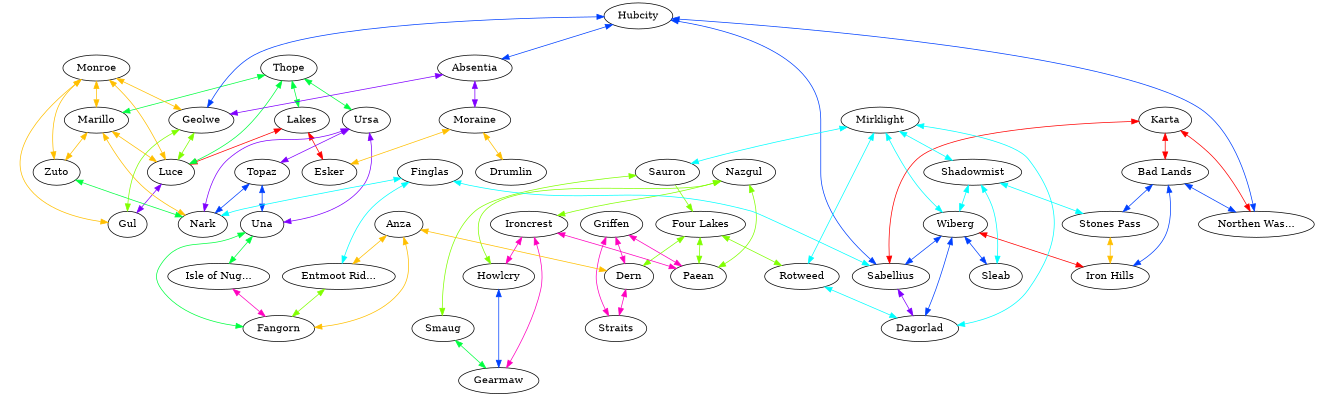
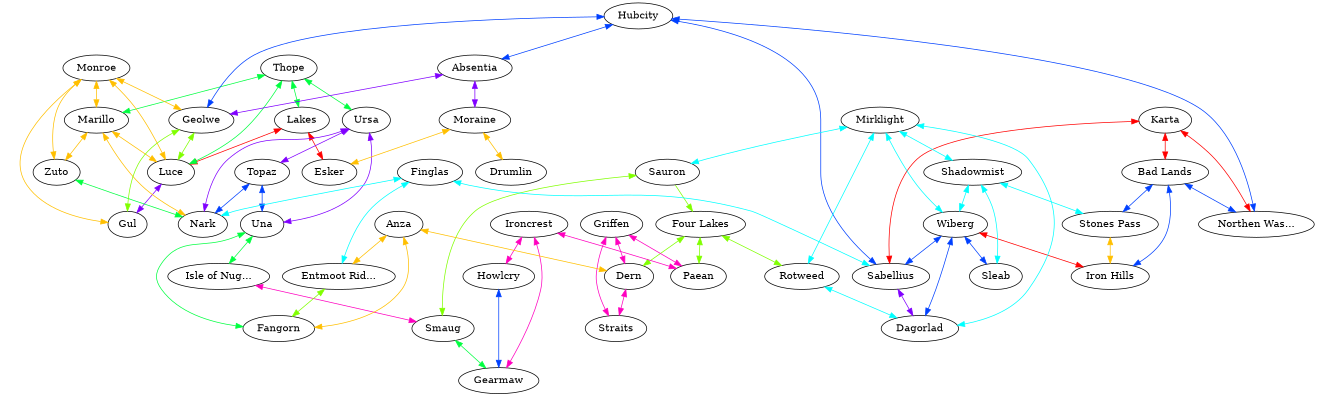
  graph {
    edge [color="0.125,1,1" dir=both]
    n1 [label=Luce]
    n2 [label=Gul]
    n3 [label=Lakes]
    n4 [label=Esker]
    n5 [label=Thope]
    n6 [label=Marillo]
    n7 [label=Ursa]
    n8 [label=Zuto]
    n9 [label=Nark]
    n10 [label=Topaz]
    n11 [label=Una]
    n12 [label=Geolwe]
    n13 [label=Monroe]
    n14 [label=Absentia]
    n15 [label=Moraine]
    n16 [label=Drumlin]
    n17 [label=Hubcity]
    n18 [label=Sabellius]
    n19 [label="Northen Was..."]
    n20 [label=Dagorlad]
    n21 [label="Bad Lands"]
    n22 [label="Iron Hills"]
    n23 [label="Stones Pass"]
    n24 [label=Karta]
    n25 [label=Wiberg]
    n26 [label=Sleab]
    n27 [label=Rotweed]
    n28 [label=Mirklight]
    n29 [label=Shadowmist]
    n30 [label=Sauron]
    n31 [label=Smaug]
    n32 [label="Four Lakes"]
    n33 [label=Gearmaw]
    n34 [label=Paean]
    n35 [label=Dern]
    n36 [label=Ironcrest]
    n37 [label=Howlcry]
-   n38 [label=Nazgul]
    n39 [label=Griffen]
    n40 [label=Straits]
    n41 [label="Isle of Nug..."]
    n42 [label=Fangorn]
    n43 [label="Entmoot Rid..."]
    n44 [label=Finglas]
    n45 [label=Anza]
    n1 -- n2 [color="0.75,1,1"]
    n3 -- n1 [color="1,1,1"]
    n3 -- n4 [color="1,1,1"]
    n5 -- n1 [color="0.375,1,1"]
    n5 -- n3 [color="0.375,1,1"]
    n5 -- n6 [color="0.375,1,1"]
    n5 -- n7 [color="0.375,1,1"]
    n6 -- n1
    n6 -- n8
    n6 -- n9
    n7 -- n9 [color="0.75,1,1"]
    n7 -- n10 [color="0.75,1,1"]
    n7 -- n11 [color="0.75,1,1"]
    n8 -- n9 [color="0.375,1,1"]
    n10 -- n9 [color="0.625,1,1"]
    n10 -- n11 [color="0.625,1,1"]
    n11 -- n41 [color="0.375,1,1"]
    n11 -- n42 [color="0.375,1,1"]
    n12 -- n1 [color="0.25,1,1"]
    n12 -- n2 [color="0.25,1,1"]
    n13 -- n1
    n13 -- n2
    n13 -- n6
    n13 -- n8
    n13 -- n12
    n14 -- n12 [color="0.75,1,1"]
    n14 -- n15 [color="0.75,1,1"]
    n15 -- n4
    n15 -- n16
    n17 -- n12 [color="0.625,1,1"]
    n17 -- n14 [color="0.625,1,1"]
    n17 -- n18 [color="0.625,1,1"]
    n17 -- n19 [color="0.625,1,1"]
    n18 -- n20 [color="0.75,1,1"]
    n21 -- n19 [color="0.625,1,1"]
    n21 -- n22 [color="0.625,1,1"]
    n21 -- n23 [color="0.625,1,1"]
    n23 -- n22
    n24 -- n18 [color="1,1,1"]
    n24 -- n19 [color="1,1,1"]
    n24 -- n21 [color="1,1,1"]
    n25 -- n18 [color="0.625,1,1"]
    n25 -- n20 [color="0.625,1,1"]
    n25 -- n22 [color="1,1,1"]
    n25 -- n26 [color="0.625,1,1"]
    n27 -- n20 [color="0.5,1,1"]
    n28 -- n20 [color="0.5,1,1"]
    n28 -- n25 [color="0.5,1,1"]
    n28 -- n27 [color="0.5,1,1"]
    n28 -- n29 [color="0.5,1,1"]
    n28 -- n30 [color="0.5,1,1"]
    n29 -- n23 [color="0.5,1,1"]
    n29 -- n25 [color="0.5,1,1"]
    n29 -- n26 [color="0.5,1,1"]
    n30 -- n31 [color="0.25,1,1"]
    n30 -- n32 [color="0.25,1,1" dir=forward]
    n31 -- n33 [color="0.375,1,1"]
    n32 -- n27 [color="0.25,1,1"]
    n32 -- n34 [color="0.25,1,1"]
    n32 -- n35 [color="0.25,1,1"]
    n35 -- n40 [color="0.875,1,1"]
    n36 -- n33 [color="0.875,1,1"]
    n36 -- n34 [color="0.875,1,1"]
    n36 -- n37 [color="0.875,1,1"]
    n37 -- n33 [color="0.625,1,1"]
-   n38 -- n34 [color="0.25,1,1"]
-   n38 -- n36 [color="0.25,1,1"]
-   n38 -- n37 [color="0.25,1,1"]
    n39 -- n34 [color="0.875,1,1"]
    n39 -- n35 [color="0.875,1,1"]
    n39 -- n40 [color="0.875,1,1"]
-   n41 -- n42 [color="0.875,1,1"]
+   n41 -- n31 [color="0.875,1,1"]
    n43 -- n42 [color="0.25,1,1"]
    n44 -- n9 [color="0.5,1,1"]
    n44 -- n18 [color="0.5,1,1"]
    n44 -- n43 [color="0.5,1,1"]
    n45 -- n35
    n45 -- n42
    n45 -- n43
  }
